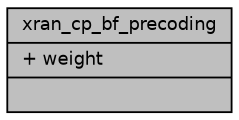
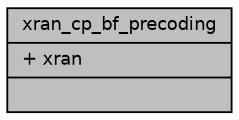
  digraph {
-   n1 [color=black fillcolor=grey75 fontcolor=black fontname=Helvetica fontsize=10 height=0.2 label="{xran_cp_bf_precoding\n|+ weight\l|}" shape=record style=filled width=0.4]
+   n1 [color=black fillcolor=grey75 fontcolor=black fontname=Helvetica fontsize=10 height=0.2 label="{xran_cp_bf_precoding\n|+ xran\l|}" shape=record style=filled width=0.4]
  }
